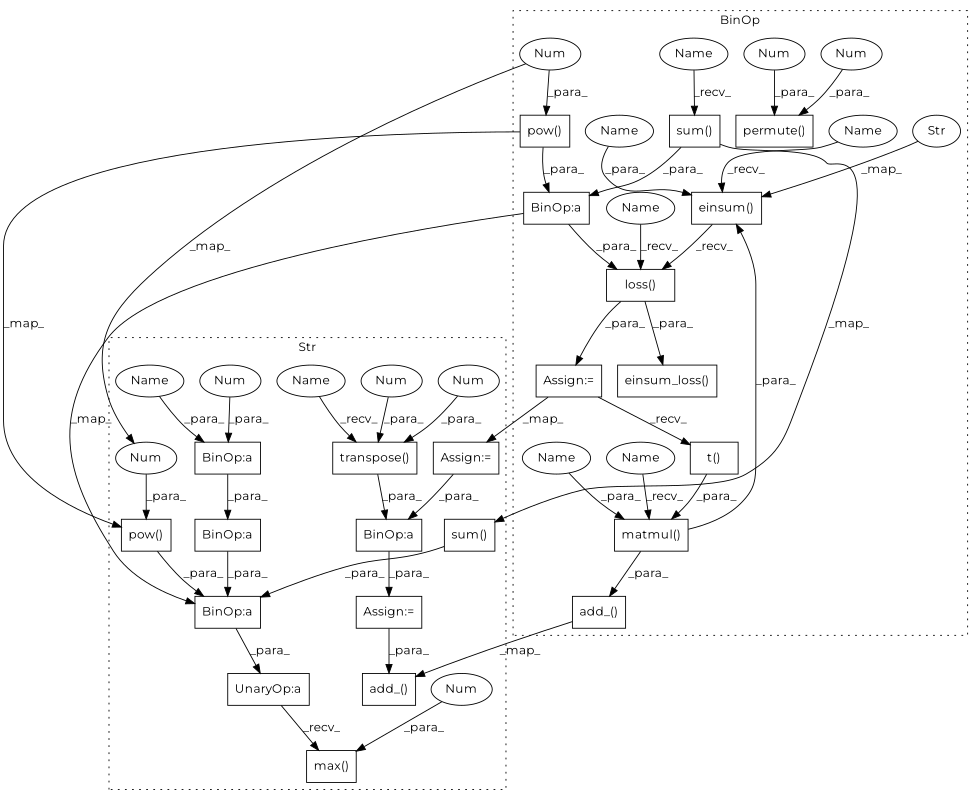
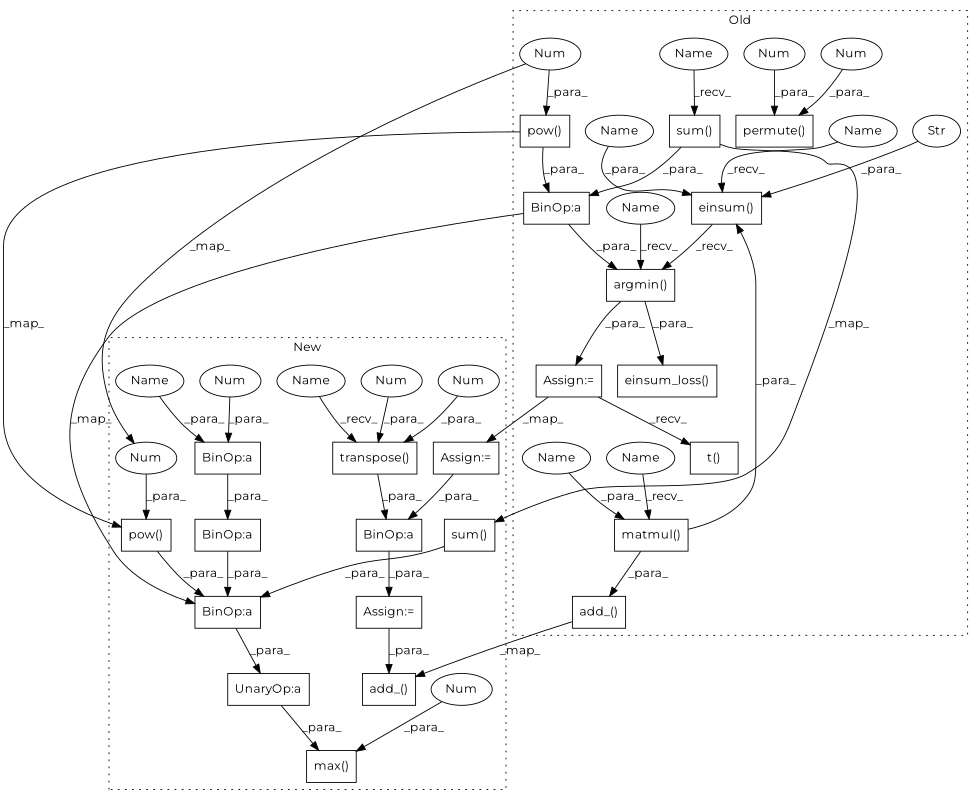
  digraph {
    fontname=Montserrat
    node [a=75 fontname=Montserrat l=1 s=2661 shape=box]
    edge [fontname=Montserrat]
    n1 [l="13,1" label="einsum()" s="4810,4872"]
    n2 [a=66 l=11 label=Str s=4823 shape=ellipse]
    n3 [l="16,1" label="pow()" s="4697,4714"]
    n4 [l="13,1" label="matmul()" s="5773,5812"]
    n5 [l="11,1" label="einsum_loss()" s="6141,6167"]
    n6 [l="19,1" label="permute()" s="4849,4871"]
    n7 [a=76 label=Num s=4713 shape=ellipse]
    n8 [a=76 label=Num s=4870 shape=ellipse]
    n9 [a=76 label=Num s=4868 shape=ellipse]
    n10 [a=68 l=3 label="Assign:=" s=5018]
-   n11 [l="13,8" label="loss()" s="4917,4931"]
+   n11 [l="13,8" label="argmin()" s="4917,4931"]
    n12 [l=13 label="t()" s=5786]
    n13 [a=82 l=17 label="BinOp:a" s=4737]
    n14 [l="42,23" label="add_()" s="5826,5877"]
    n15 [l="10,8" label="sum()" s="4754,4781"]
    n16 [a=87 l=5 label=Name s=4754 shape=ellipse]
    n17 [a=87 l=5 label=Name s=4810 shape=ellipse]
    n18 [a=87 l=5 label=Name s=4917 shape=ellipse]
    n19 [a=87 l=5 label=Name s=5773 shape=ellipse]
    n20 [a=87 l=11 label=Name s=5801 shape=ellipse]
    n21 [a=87 l=11 label=Name s=4836 shape=ellipse]
    n22 [l="22,1" label="transpose()" s="3246,3272"]
    n23 [a=76 label=Num s=3268 shape=ellipse]
    n24 [a=76 label=Num s=3271 shape=ellipse]
    n25 [a=68 l=3 label="Assign:=" s=3243]
    n26 [l="16,1" label="pow()" s="2606,2623"]
    n27 [a=82 l=3 label="BinOp:a"]
    n28 [a=61 l=4 label="UnaryOp:a" s=2804]
    n29 [a=82 l=17 label="BinOp:a"]
    n30 [a=82 l=3 label="BinOp:a" s=3273]
    n31 [l="9,1" label="max()" s="2804,2814"]
    n32 [a=76 label=Num s=2622 shape=ellipse]
    n33 [a=76 label=Num s=2813 shape=ellipse]
    n34 [a=76 label=Num s=2660 shape=ellipse]
    n35 [a=68 l=3 label="Assign:=" s=2833]
    n36 [a=82 l=97 label="BinOp:a" s=2617]
    n37 [l="52,23" label="add_()" s="3433,3494"]
    n38 [l="33,15" label="sum()" s="2714,2748"]
    n39 [a=87 l=11 label=Name s=3246 shape=ellipse]
    n40 [a=87 l=11 label=Name s=2664 shape=ellipse]
    subgraph cluster_1 {
-     label=BinOp
+     label=Old
      style=dotted
      n1
      n2
      n3
      n4
      n5
      n6
      n7
      n8
      n9
      n10
      n11
      n12
      n13
      n14
      n15
      n16
      n17
      n18
      n19
      n20
      n21
    }
    subgraph cluster_2 {
-     label=Str
+     label=New
      style=dotted
      n22
      n23
      n24
      n25
      n26
      n27
      n28
      n29
      n30
      n31
      n32
      n33
      n34
      n35
      n36
      n37
      n38
      n39
      n40
    }
    n1 -> n11 [label=_recv_]
-   n2 -> n1 [label=_map_]
+   n2 -> n1 [label=_para_]
    n3 -> n13 [label=_para_]
    n3 -> n26 [label=_map_]
    n4 -> n1 [label=_para_]
    n4 -> n14 [label=_para_]
    n7 -> n3 [label=_para_]
    n7 -> n32 [label=_map_]
    n8 -> n6 [label=_para_]
    n9 -> n6 [label=_para_]
    n10 -> n12 [label=_recv_]
    n10 -> n35 [label=_map_]
    n11 -> n5 [label=_para_]
    n11 -> n10 [label=_para_]
-   n12 -> n4 [label=_para_]
    n13 -> n11 [label=_para_]
    n13 -> n36 [label=_map_]
    n14 -> n37 [label=_map_]
    n15 -> n13 [label=_para_]
    n15 -> n38 [label=_map_]
    n16 -> n15 [label=_recv_]
    n17 -> n1 [label=_recv_]
    n18 -> n11 [label=_recv_]
    n19 -> n4 [label=_recv_]
    n20 -> n4 [label=_para_]
    n21 -> n1 [label=_para_]
    n22 -> n30 [label=_para_]
    n23 -> n22 [label=_para_]
    n24 -> n22 [label=_para_]
    n25 -> n37 [label=_para_]
    n26 -> n36 [label=_para_]
    n27 -> n29 [label=_para_]
-   n28 -> n31 [label=_recv_]
+   n28 -> n31 [label=_para_]
    n29 -> n36 [label=_para_]
    n30 -> n25 [label=_para_]
    n32 -> n26 [label=_para_]
    n33 -> n31 [label=_para_]
    n34 -> n27 [label=_para_]
    n35 -> n30 [label=_para_]
    n36 -> n28 [label=_para_]
    n38 -> n36 [label=_para_]
    n39 -> n22 [label=_recv_]
    n40 -> n27 [label=_para_]
  }
